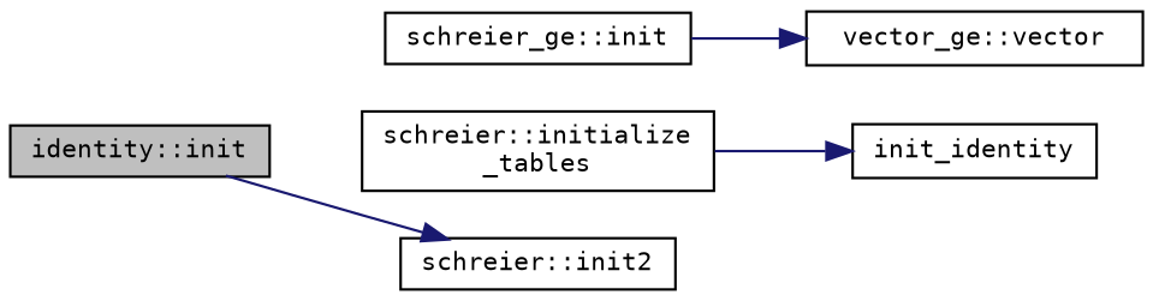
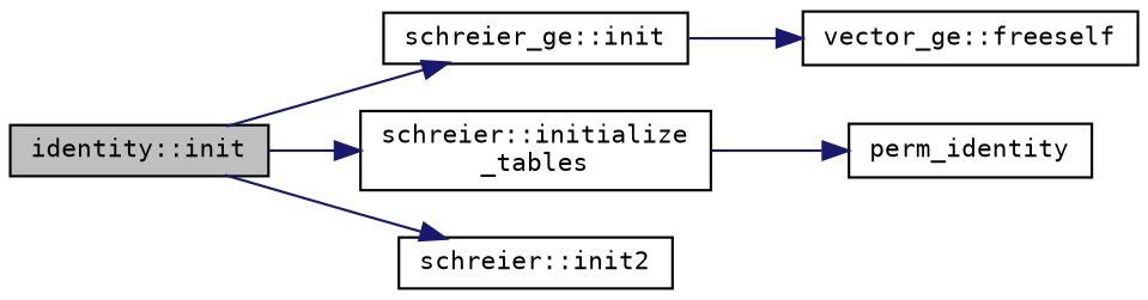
  digraph {
    fontname="DejaVu Sans Mono"
    rankdir=LR
    node [color=black fillcolor=white fontname="DejaVu Sans Mono" fontsize=10 shape=record style=filled]
    edge [color=midnightblue fontname="DejaVu Sans Mono" fontsize=10 labelfontname=Helvetica labelfontsize=10 style=solid]
    n1 [fillcolor=grey75 fontcolor=black height=0.2 label="identity::init" width=0.4]
    n2 [height=0.2 label="schreier_ge::init" width=0.4]
    n3 [height=0.2 label="schreier::initialize\l_tables" width=0.4]
    n4 [height=0.2 label="schreier::init2" width=0.4]
-   n5 [height=0.2 label="vector_ge::vector" width=0.4]
-   n6 [height=0.2 label=init_identity width=0.4]
+   n5 [height=0.2 label="vector_ge::freeself" width=0.4]
+   n6 [height=0.2 label=perm_identity width=0.4]
+   n1 -> n2
+   n1 -> n3
    n1 -> n4
    n2 -> n5
    n3 -> n6
  }
